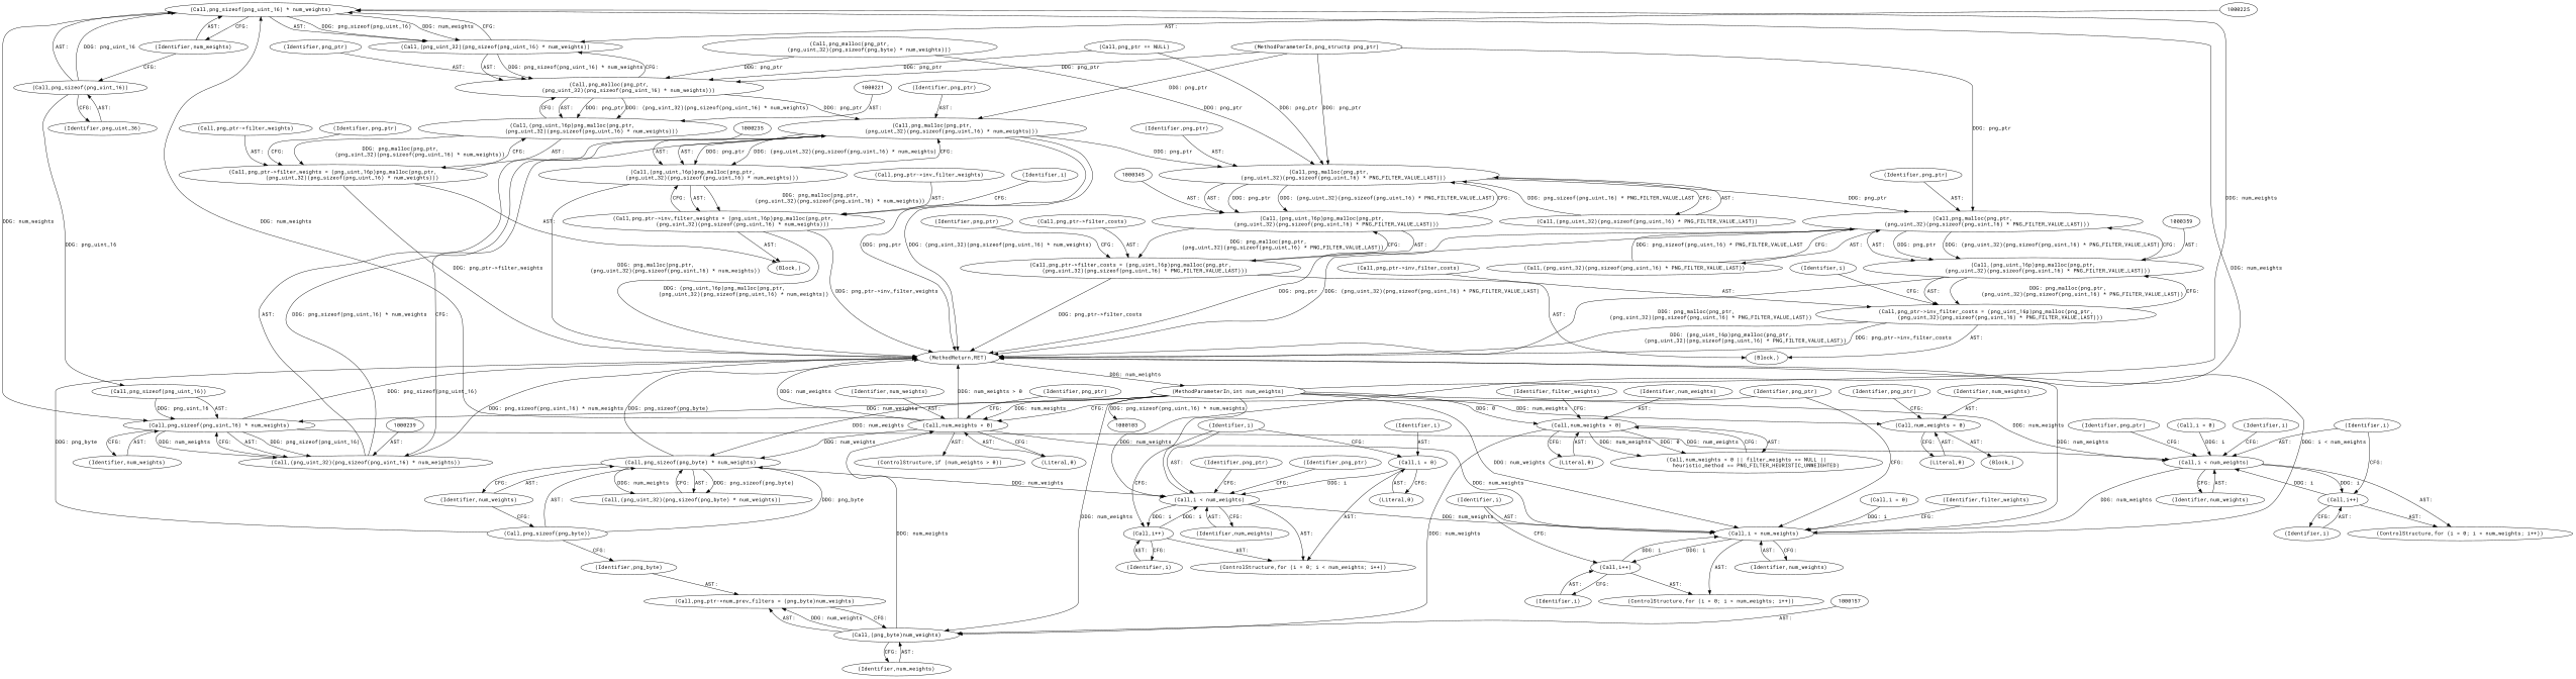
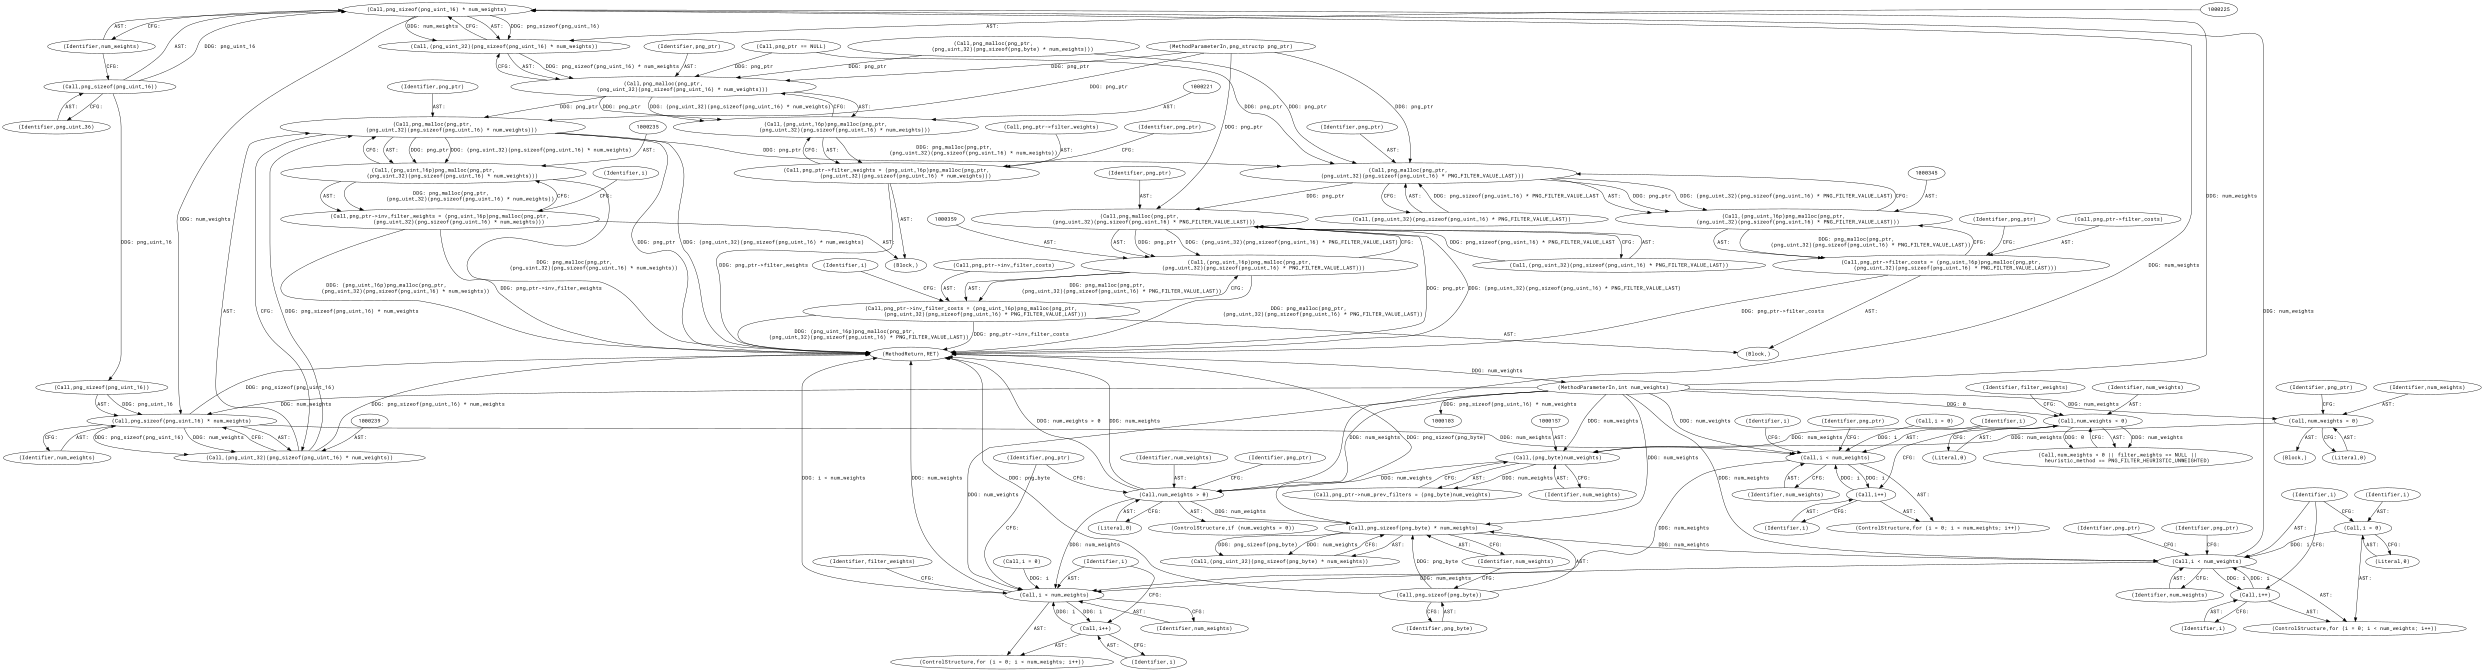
  digraph {
    fontname="Roboto Mono"
    node [fontname="Roboto Mono"]
    edge [fontname="Roboto Mono"]
    n1 [label="(Call,png_sizeof(png_uint_16) * num_weights)"]
    n2 [label="(Call,(png_uint_32)(png_sizeof(png_uint_16) * num_weights))"]
    n3 [label="(Call,png_sizeof(png_uint_16) * num_weights)"]
    n4 [label="(Identifier,num_weights)"]
    n5 [label="(Call,png_malloc(png_ptr,\n            (png_uint_32)(png_sizeof(png_uint_16) * num_weights)))"]
    n6 [label="(MethodReturn,RET)"]
    n7 [label="(Call,i < num_weights)"]
    n8 [label="(Call,(png_uint_32)(png_sizeof(png_uint_16) * num_weights))"]
    n9 [label="(Identifier,num_weights)"]
    n10 [label="(Call,png_sizeof(png_uint_16))"]
    n11 [label="(Call,png_sizeof(png_uint_16))"]
    n12 [label="(Identifier,png_uint_36)"]
    n13 [label="(Call,num_weights > 0)"]
    n14 [label="(Call,png_sizeof(png_byte) * num_weights)"]
    n15 [label="(Call,i < num_weights)"]
    n16 [label="(ControlStructure,if (num_weights > 0))"]
    n17 [label="(Literal,0)"]
    n18 [label="(Call,i < num_weights)"]
    n19 [label="(Call,(png_uint_32)(png_sizeof(png_byte) * num_weights))"]
    n20 [label="(Identifier,num_weights)"]
    n21 [label="(Call,i++)"]
    n22 [label="(ControlStructure,for (i = 0; i < num_weights; i++))"]
    n23 [label="(Identifier,num_weights)"]
    n24 [label="(MethodParameterIn,int num_weights)"]
    n25 [label="(Call,(png_byte)num_weights)"]
    n26 [label="(Call,png_ptr->num_prev_filters = (png_byte)num_weights)"]
    n27 [label="(Identifier,num_weights)"]
    n28 [label="(Call,num_weights < 0)"]
    n29 [label="(Literal,0)"]
    n30 [label="(Call,num_weights < 0 || filter_weights == NULL ||\n      heuristic_method == PNG_FILTER_HEURISTIC_UNWEIGHTED)"]
    n31 [label="(Call,num_weights = 0)"]
    1000103
    n33 [label="(Literal,0)"]
    n34 [label="(Block,)"]
    n35 [label="(Call,i++)"]
    n36 [label="(Identifier,num_weights)"]
    n37 [label="(ControlStructure,for (i = 0; i < num_weights; i++))"]
    n38 [label="(Call,i++)"]
    n39 [label="(ControlStructure,for (i = 0; i < num_weights; i++))"]
    n40 [label="(Identifier,num_weights)"]
    n41 [label="(Identifier,i)"]
    n42 [label="(Call,i = 0)"]
    n43 [label="(Literal,0)"]
    n44 [label="(Call,png_sizeof(png_byte))"]
    n45 [label="(Identifier,png_byte)"]
    n46 [label="(Call,(png_uint_16p)png_malloc(png_ptr,\n            (png_uint_32)(png_sizeof(png_uint_16) * num_weights)))"]
    n47 [label="(Call,png_malloc(png_ptr,\n            (png_uint_32)(png_sizeof(png_uint_16) * num_weights)))"]
    n48 [label="(Call,png_ptr->filter_weights = (png_uint_16p)png_malloc(png_ptr,\n            (png_uint_32)(png_sizeof(png_uint_16) * num_weights)))"]
    n49 [label="(Call,(png_uint_16p)png_malloc(png_ptr,\n            (png_uint_32)(png_sizeof(png_uint_16) * num_weights)))"]
    n50 [label="(Call,png_malloc(png_ptr,\n         (png_uint_32)(png_sizeof(png_uint_16) * PNG_FILTER_VALUE_LAST)))"]
    n51 [label="(Block,)"]
    n52 [label="(Call,png_ptr->inv_filter_weights = (png_uint_16p)png_malloc(png_ptr,\n            (png_uint_32)(png_sizeof(png_uint_16) * num_weights)))"]
    n53 [label="(Call,(png_uint_16p)png_malloc(png_ptr,\n         (png_uint_32)(png_sizeof(png_uint_16) * PNG_FILTER_VALUE_LAST)))"]
    n54 [label="(Call,png_malloc(png_ptr,\n         (png_uint_32)(png_sizeof(png_uint_16) * PNG_FILTER_VALUE_LAST)))"]
    n55 [label="(Call,(png_uint_32)(png_sizeof(png_uint_16) * PNG_FILTER_VALUE_LAST))"]
    n56 [label="(Call,png_ptr->filter_costs = (png_uint_16p)png_malloc(png_ptr,\n         (png_uint_32)(png_sizeof(png_uint_16) * PNG_FILTER_VALUE_LAST)))"]
    n57 [label="(Call,(png_uint_16p)png_malloc(png_ptr,\n         (png_uint_32)(png_sizeof(png_uint_16) * PNG_FILTER_VALUE_LAST)))"]
    n58 [label="(Call,(png_uint_32)(png_sizeof(png_uint_16) * PNG_FILTER_VALUE_LAST))"]
    n59 [label="(Block,)"]
    n60 [label="(Call,png_ptr->inv_filter_costs = (png_uint_16p)png_malloc(png_ptr,\n         (png_uint_32)(png_sizeof(png_uint_16) * PNG_FILTER_VALUE_LAST)))"]
    n61 [label="(Identifier,i)"]
    n62 [label="(Identifier,i)"]
    n63 [label="(Call,png_malloc(png_ptr,\n            (png_uint_32)(png_sizeof(png_byte) * num_weights)))"]
    n64 [label="(Call,png_ptr->inv_filter_costs)"]
    n65 [label="(Identifier,i)"]
    n66 [label="(Identifier,png_ptr)"]
    n67 [label="(Identifier,i)"]
    n68 [label="(Identifier,png_ptr)"]
    n69 [label="(Identifier,png_ptr)"]
    n70 [label="(Identifier,num_weights)"]
    n71 [label="(Identifier,i)"]
    n72 [label="(Identifier,png_ptr)"]
    n73 [label="(Call,png_ptr->filter_costs)"]
    n74 [label="(Identifier,png_ptr)"]
    n75 [label="(Identifier,num_weights)"]
    n76 [label="(Call,png_ptr->filter_weights)"]
    n77 [label="(Identifier,png_ptr)"]
    n78 [label="(Identifier,png_ptr)"]
    n79 [label="(Call,i = 0)"]
    n80 [label="(Identifier,filter_weights)"]
    n81 [label="(Call,png_ptr == NULL)"]
    n82 [label="(Identifier,filter_weights)"]
    n83 [label="(Identifier,num_weights)"]
    n84 [label="(Identifier,png_ptr)"]
    n85 [label="(Identifier,i)"]
-   n86 [label="(Call,png_ptr->inv_filter_weights)"]
    n87 [label="(Identifier,png_ptr)"]
    n88 [label="(Call,i = 0)"]
    n89 [label="(Identifier,i)"]
    n90 [label="(MethodParameterIn,png_structp png_ptr)"]
    n91 [label="(Identifier,png_ptr)"]
    n92 [label="(Identifier,i)"]
    n93 [label="(Identifier,png_ptr)"]
    n94 [label="(Identifier,i)"]
    n95 [label="(Identifier,png_ptr)"]
    1000157
    1000225
    1000221
    1000235
    1000345
    1000359
    1000239
    n1 -> n2 [label="AST: "]
    n1 -> n2 [label="DDG: png_sizeof(png_uint_16)"]
    n1 -> n2 [label="DDG: num_weights"]
    n1 -> n3 [label="DDG: num_weights"]
    n1 -> n4 [label="CFG: "]
    n2 -> n1 [label="CFG: "]
    n2 -> n5 [label="AST: "]
    n2 -> n5 [label="DDG: png_sizeof(png_uint_16) * num_weights"]
    n3 -> n6 [label="DDG: png_sizeof(png_uint_16)"]
    n3 -> n7 [label="DDG: num_weights"]
    n3 -> n8 [label="AST: "]
    n3 -> n8 [label="DDG: png_sizeof(png_uint_16)"]
    n3 -> n8 [label="DDG: num_weights"]
    n3 -> n9 [label="CFG: "]
    n4 -> n1 [label="AST: "]
    n4 -> n10 [label="CFG: "]
    n5 -> n2 [label="CFG: "]
    n5 -> n46 [label="AST: "]
    n5 -> n46 [label="DDG: png_ptr"]
    n5 -> n46 [label="DDG: (png_uint_32)(png_sizeof(png_uint_16) * num_weights)"]
    n5 -> n47 [label="DDG: png_ptr"]
    n6 -> n24 [label="DDG: num_weights"]
    n7 -> n15 [label="DDG: num_weights"]
    n7 -> n38 [label="DDG: i"]
    n7 -> n39 [label="AST: "]
    n7 -> n40 [label="CFG: "]
    n8 -> n3 [label="CFG: "]
    n8 -> n6 [label="DDG: png_sizeof(png_uint_16) * num_weights"]
    n8 -> n47 [label="AST: "]
    n8 -> n47 [label="DDG: png_sizeof(png_uint_16) * num_weights"]
    n9 -> n3 [label="AST: "]
    n10 -> n1 [label="AST: "]
    n10 -> n1 [label="DDG: png_uint_16"]
    n10 -> n11 [label="DDG: png_uint_16"]
    n10 -> n12 [label="CFG: "]
    n11 -> n3 [label="AST: "]
    n11 -> n3 [label="DDG: png_uint_16"]
    n12 -> n10 [label="AST: "]
    n13 -> n1 [label="DDG: num_weights"]
    n13 -> n6 [label="DDG: num_weights"]
    n13 -> n6 [label="DDG: num_weights > 0"]
    n13 -> n14 [label="DDG: num_weights"]
    n13 -> n15 [label="DDG: num_weights"]
    n13 -> n16 [label="AST: "]
    n13 -> n17 [label="CFG: "]
    n14 -> n6 [label="DDG: png_sizeof(png_byte)"]
    n14 -> n18 [label="DDG: num_weights"]
    n14 -> n19 [label="AST: "]
    n14 -> n19 [label="DDG: png_sizeof(png_byte)"]
    n14 -> n19 [label="DDG: num_weights"]
    n14 -> n20 [label="CFG: "]
    n15 -> n6 [label="DDG: num_weights"]
    n15 -> n6 [label="DDG: i < num_weights"]
    n15 -> n21 [label="DDG: i"]
    n15 -> n22 [label="AST: "]
    n15 -> n23 [label="CFG: "]
    n17 -> n13 [label="AST: "]
    n18 -> n1 [label="DDG: num_weights"]
    n18 -> n15 [label="DDG: num_weights"]
    n18 -> n35 [label="DDG: i"]
    n18 -> n36 [label="CFG: "]
    n18 -> n37 [label="AST: "]
    n19 -> n14 [label="CFG: "]
    n20 -> n14 [label="AST: "]
    n20 -> n44 [label="CFG: "]
    n21 -> n15 [label="DDG: i"]
    n21 -> n22 [label="AST: "]
    n21 -> n62 [label="CFG: "]
    n23 -> n15 [label="AST: "]
    n24 -> n1 [label="DDG: num_weights"]
    n24 -> n3 [label="DDG: num_weights"]
    n24 -> n7 [label="DDG: num_weights"]
    n24 -> n13 [label="DDG: num_weights"]
    n24 -> n14 [label="DDG: num_weights"]
    n24 -> n15 [label="DDG: num_weights"]
    n24 -> n18 [label="DDG: num_weights"]
    n24 -> n25 [label="DDG: num_weights"]
    n24 -> n28 [label="DDG: 0"]
    n24 -> n31 [label="DDG: num_weights"]
    n24 -> 1000103 [label="DDG: png_sizeof(png_uint_16) * num_weights"]
    n25 -> n13 [label="DDG: num_weights"]
    n25 -> n26 [label="AST: "]
    n25 -> n26 [label="DDG: num_weights"]
    n25 -> n27 [label="CFG: "]
    n26 -> n25 [label="CFG: "]
    n27 -> n25 [label="AST: "]
    n28 -> n25 [label="DDG: num_weights"]
    n28 -> n29 [label="CFG: "]
    n28 -> n30 [label="AST: "]
    n28 -> n30 [label="DDG: num_weights"]
    n28 -> n30 [label="DDG: 0"]
    n29 -> n28 [label="AST: "]
    n30 -> n28 [label="CFG: "]
+   n31 -> n25 [label="DDG: num_weights"]
    n31 -> n33 [label="CFG: "]
    n31 -> n34 [label="AST: "]
    n33 -> n31 [label="AST: "]
    n35 -> n18 [label="DDG: i"]
    n35 -> n37 [label="AST: "]
    n35 -> n41 [label="CFG: "]
    n36 -> n18 [label="AST: "]
    n38 -> n7 [label="DDG: i"]
    n38 -> n39 [label="AST: "]
    n38 -> n61 [label="CFG: "]
    n40 -> n7 [label="AST: "]
    n41 -> n35 [label="AST: "]
    n42 -> n18 [label="DDG: i"]
    n42 -> n37 [label="AST: "]
    n42 -> n43 [label="CFG: "]
    n43 -> n42 [label="AST: "]
    n44 -> n6 [label="DDG: png_byte"]
    n44 -> n14 [label="AST: "]
    n44 -> n14 [label="DDG: png_byte"]
    n44 -> n45 [label="CFG: "]
-   n45 -> n26 [label="AST: "]
+   n45 -> n44 [label="AST: "]
    n46 -> n5 [label="CFG: "]
    n46 -> n48 [label="AST: "]
    n46 -> n48 [label="DDG: png_malloc(png_ptr,\n            (png_uint_32)(png_sizeof(png_uint_16) * num_weights))"]
    n47 -> n6 [label="DDG: png_ptr"]
    n47 -> n6 [label="DDG: (png_uint_32)(png_sizeof(png_uint_16) * num_weights)"]
    n47 -> n8 [label="CFG: "]
    n47 -> n49 [label="AST: "]
    n47 -> n49 [label="DDG: png_ptr"]
    n47 -> n49 [label="DDG: (png_uint_32)(png_sizeof(png_uint_16) * num_weights)"]
    n47 -> n50 [label="DDG: png_ptr"]
    n48 -> n6 [label="DDG: png_ptr->filter_weights"]
    n48 -> n46 [label="CFG: "]
    n48 -> n51 [label="AST: "]
    n49 -> n6 [label="DDG: png_malloc(png_ptr,\n            (png_uint_32)(png_sizeof(png_uint_16) * num_weights))"]
    n49 -> n47 [label="CFG: "]
    n49 -> n52 [label="AST: "]
    n49 -> n52 [label="DDG: png_malloc(png_ptr,\n            (png_uint_32)(png_sizeof(png_uint_16) * num_weights))"]
    n50 -> n53 [label="AST: "]
    n50 -> n53 [label="DDG: png_ptr"]
    n50 -> n53 [label="DDG: (png_uint_32)(png_sizeof(png_uint_16) * PNG_FILTER_VALUE_LAST)"]
    n50 -> n54 [label="DDG: png_ptr"]
    n50 -> n55 [label="CFG: "]
    n52 -> n6 [label="DDG: png_ptr->inv_filter_weights"]
    n52 -> n6 [label="DDG: (png_uint_16p)png_malloc(png_ptr,\n            (png_uint_32)(png_sizeof(png_uint_16) * num_weights))"]
    n52 -> n49 [label="CFG: "]
    n52 -> n51 [label="AST: "]
    n53 -> n50 [label="CFG: "]
    n53 -> n56 [label="AST: "]
    n53 -> n56 [label="DDG: png_malloc(png_ptr,\n         (png_uint_32)(png_sizeof(png_uint_16) * PNG_FILTER_VALUE_LAST))"]
    n54 -> n6 [label="DDG: png_ptr"]
    n54 -> n6 [label="DDG: (png_uint_32)(png_sizeof(png_uint_16) * PNG_FILTER_VALUE_LAST)"]
    n54 -> n57 [label="AST: "]
    n54 -> n57 [label="DDG: png_ptr"]
    n54 -> n57 [label="DDG: (png_uint_32)(png_sizeof(png_uint_16) * PNG_FILTER_VALUE_LAST)"]
    n54 -> n58 [label="CFG: "]
    n55 -> n50 [label="AST: "]
    n55 -> n50 [label="DDG: png_sizeof(png_uint_16) * PNG_FILTER_VALUE_LAST"]
    n56 -> n6 [label="DDG: png_ptr->filter_costs"]
    n56 -> n53 [label="CFG: "]
    n56 -> n59 [label="AST: "]
    n57 -> n6 [label="DDG: png_malloc(png_ptr,\n         (png_uint_32)(png_sizeof(png_uint_16) * PNG_FILTER_VALUE_LAST))"]
    n57 -> n54 [label="CFG: "]
    n57 -> n60 [label="AST: "]
    n57 -> n60 [label="DDG: png_malloc(png_ptr,\n         (png_uint_32)(png_sizeof(png_uint_16) * PNG_FILTER_VALUE_LAST))"]
    n58 -> n54 [label="AST: "]
    n58 -> n54 [label="DDG: png_sizeof(png_uint_16) * PNG_FILTER_VALUE_LAST"]
    n60 -> n6 [label="DDG: (png_uint_16p)png_malloc(png_ptr,\n         (png_uint_32)(png_sizeof(png_uint_16) * PNG_FILTER_VALUE_LAST))"]
    n60 -> n6 [label="DDG: png_ptr->inv_filter_costs"]
    n60 -> n57 [label="CFG: "]
    n60 -> n59 [label="AST: "]
    n61 -> n38 [label="AST: "]
    n62 -> n21 [label="AST: "]
    n63 -> n5 [label="DDG: png_ptr"]
    n63 -> n50 [label="DDG: png_ptr"]
    n64 -> n60 [label="AST: "]
    n65 -> n7 [label="CFG: "]
    n66 -> n18 [label="CFG: "]
    n67 -> n42 [label="AST: "]
    n68 -> n5 [label="AST: "]
    n69 -> n56 [label="CFG: "]
    n70 -> n28 [label="AST: "]
    n71 -> n15 [label="AST: "]
    n71 -> n21 [label="CFG: "]
    n72 -> n13 [label="CFG: "]
    n72 -> n15 [label="CFG: "]
    n73 -> n56 [label="AST: "]
    n74 -> n31 [label="CFG: "]
    n75 -> n13 [label="AST: "]
    n76 -> n48 [label="AST: "]
    n77 -> n13 [label="CFG: "]
    n78 -> n54 [label="AST: "]
    n79 -> n15 [label="DDG: i"]
    n80 -> n28 [label="CFG: "]
    n81 -> n5 [label="DDG: png_ptr"]
    n81 -> n50 [label="DDG: png_ptr"]
    n82 -> n15 [label="CFG: "]
    n83 -> n31 [label="AST: "]
    n84 -> n50 [label="AST: "]
    n85 -> n60 [label="CFG: "]
-   n86 -> n52 [label="AST: "]
    n87 -> n7 [label="CFG: "]
    n88 -> n7 [label="DDG: i"]
    n89 -> n7 [label="AST: "]
    n89 -> n38 [label="CFG: "]
    n90 -> n5 [label="DDG: png_ptr"]
    n90 -> n47 [label="DDG: png_ptr"]
    n90 -> n50 [label="DDG: png_ptr"]
    n90 -> n54 [label="DDG: png_ptr"]
    n91 -> n47 [label="AST: "]
    n92 -> n52 [label="CFG: "]
    n93 -> n18 [label="CFG: "]
    n94 -> n18 [label="AST: "]
    n94 -> n35 [label="CFG: "]
    n94 -> n42 [label="CFG: "]
    n95 -> n48 [label="CFG: "]
    1000157 -> n25 [label="AST: "]
    1000225 -> n2 [label="AST: "]
    1000221 -> n46 [label="AST: "]
    1000235 -> n49 [label="AST: "]
    1000345 -> n53 [label="AST: "]
    1000359 -> n57 [label="AST: "]
    1000239 -> n8 [label="AST: "]
  }
